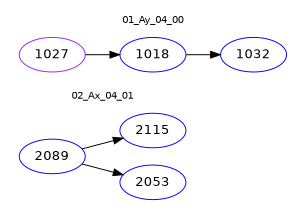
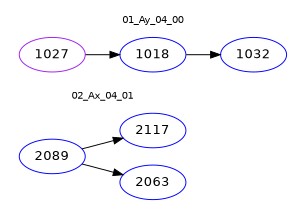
  digraph {
    fontname="DejaVu Sans"
    rankdir=LR
    node [color=blue fontname="DejaVu Sans"]
    edge [color=black fontname="DejaVu Sans"]
    n1 [label=2089]
-   n2 [label=2053]
-   n3 [label=2115]
+   n2 [label=2063]
+   n3 [label=2117]
    n4 [label=1018]
    n5 [color=purple label=1027]
    n6 [label=1032]
    subgraph cluster_1 {
      color=white
      fontsize=10
      label="02_Ax_04_01"
      n1
      n2
      n3
    }
    subgraph cluster_2 {
      color=white
      fontsize=10
      label="01_Ay_04_00"
      n4
      n5
      n6
    }
    n1 -> n2
    n1 -> n3
    n4 -> n6
    n5 -> n4
  }
